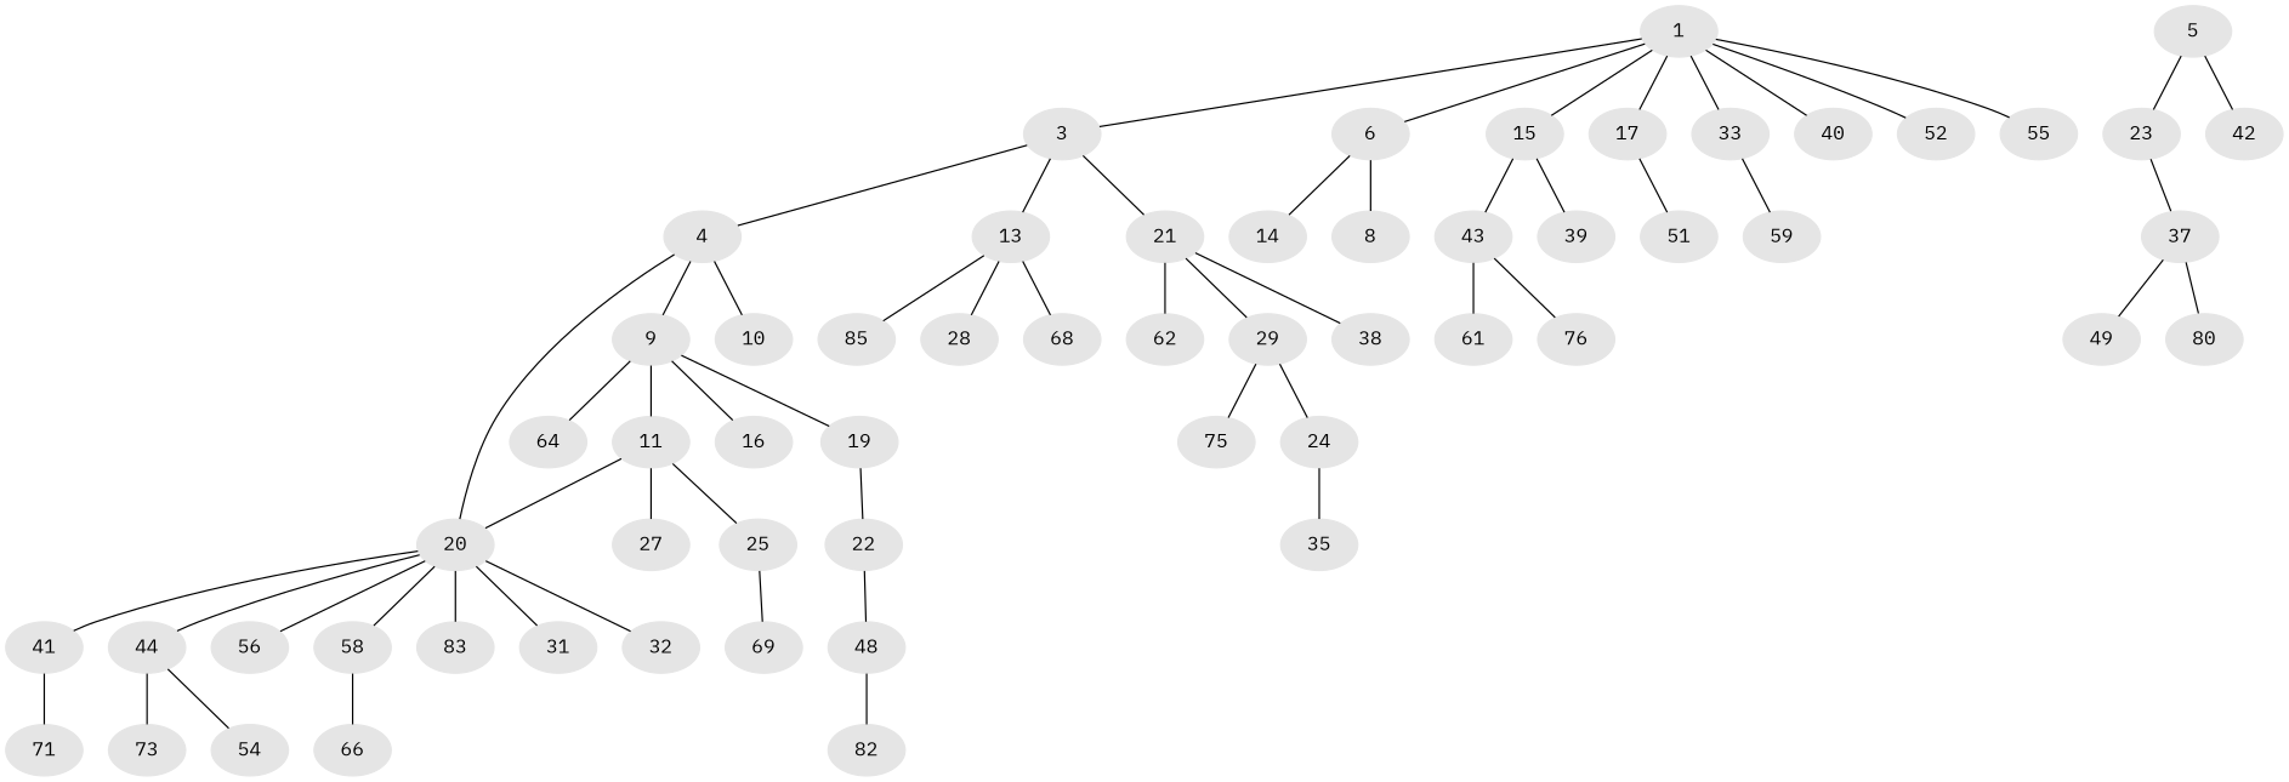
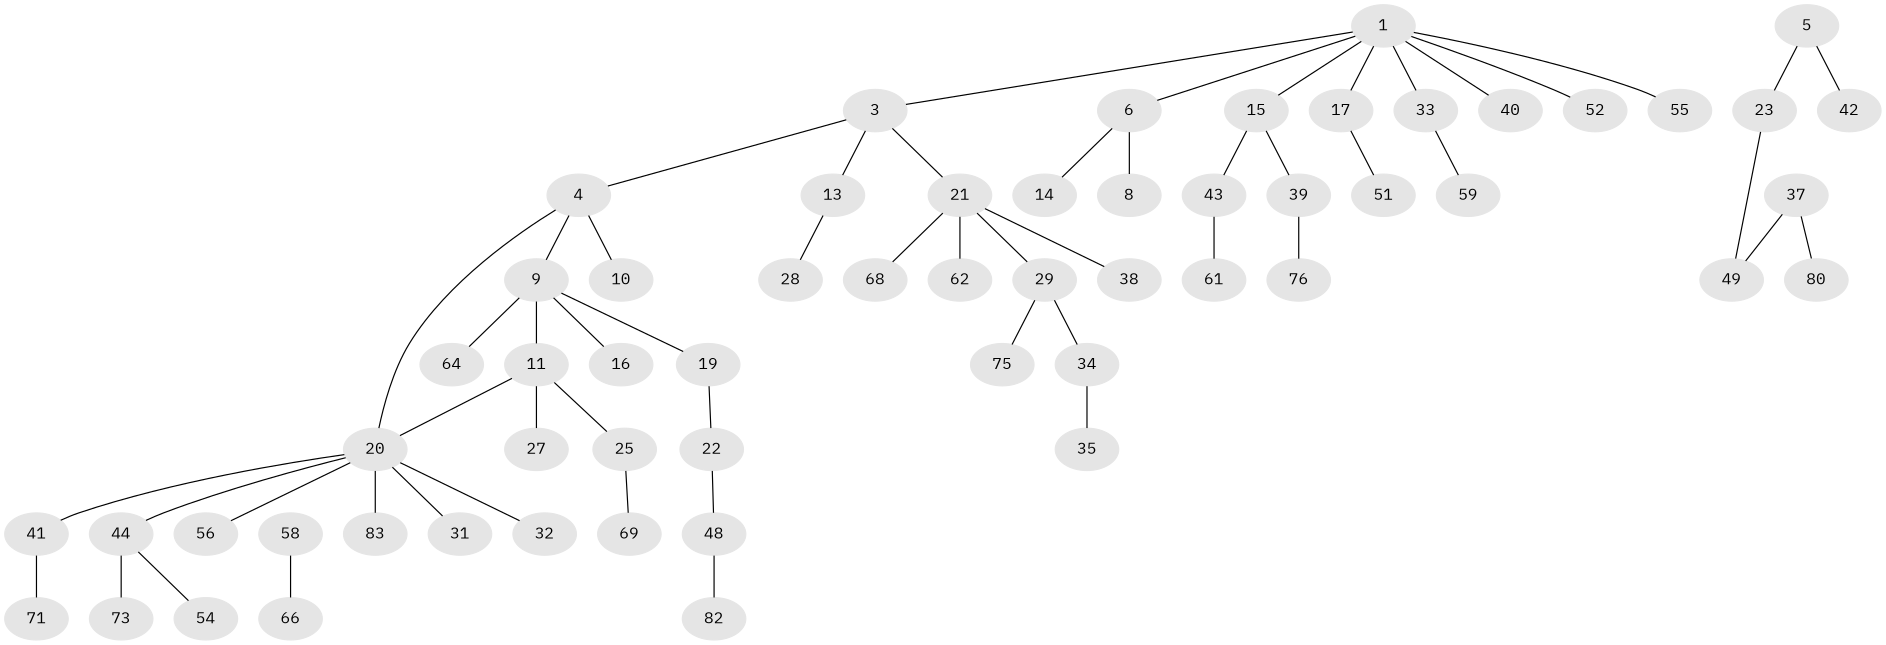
  graph {
    fontname="IBM Plex Mono"
    node [color=gray90 fontname="IBM Plex Mono" style=filled]
    edge [fontname="IBM Plex Mono"]
    1 [super="+2"]
    3 [super="+46"]
    6 [super="+7"]
    15 [super="+30"]
    17 [super="+50"]
    33
    40
    52 [super="+74"]
    55 [super="+81"]
    4 [super="+47"]
    13 [super="+24"]
    21 [super="+79"]
    8
    14
    39
    43 [super="+84"]
    51 [super="+57"]
    59 [super="+70"]
    9 [super="+45"]
    10
    20 [super="+26"]
    28
    68
-   85
    29 [super="+53"]
    38
    62
    5 [super="+18"]
    23
    42
    11 [super="+12"]
    16
    19
    64
    37 [super="+63"]
    25 [super="+60"]
    27 [super="+65"]
    22 [super="+77"]
    31
    32
    41 [super="+72"]
    44 [super="+67"]
    56
    58
    83
    69
    61
    76
    48
    71
    54
    73
    66
-   34 [super="+78" label=24]
+   34 [super="+78"]
    75
    82
    49
    80
    35 [super="+36"]
    1 -- 3
    1 -- 6
    1 -- 15
    1 -- 17
    1 -- 33
    1 -- 40
    1 -- 52
    1 -- 55
    3 -- 4
    3 -- 13
    3 -- 21
    6 -- 8
    6 -- 14
    15 -- 39
    15 -- 43
    17 -- 51
    33 -- 59
    4 -- 9
    4 -- 10
    4 -- 20
    13 -- 28
-   13 -- 68
-   13 -- 85
+   21 -- 68
    21 -- 29
    21 -- 38
    21 -- 62
    43 -- 61
-   43 -- 76
+   39 -- 76
    9 -- 11
    9 -- 16
    9 -- 19
    9 -- 64
    20 -- 31
    20 -- 32
    20 -- 41
    20 -- 44
    20 -- 56
-   20 -- 58
    20 -- 83
    29 -- 34
    29 -- 75
    5 -- 23
    5 -- 42
-   23 -- 37
+   23 -- 49
    11 -- 20
    11 -- 25
    11 -- 27
    19 -- 22
    37 -- 49
    37 -- 80
    25 -- 69
    22 -- 48
    41 -- 71
    44 -- 54
    44 -- 73
    58 -- 66
    48 -- 82
    34 -- 35
  }
